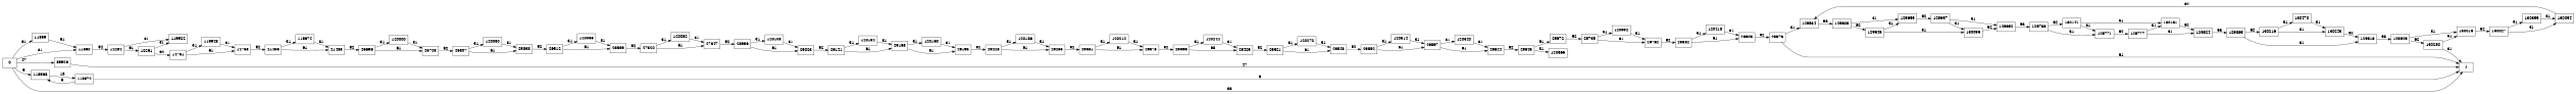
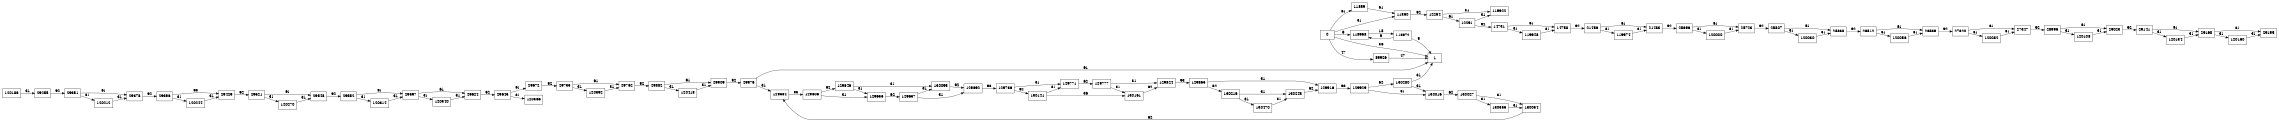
  digraph {
    rankdir=LR
    node [shape=rectangle]
    11859
    11860
    12264
    12291
    119922
    14731
    14758
    119948
    21456
    21483
    119974
    25696
    25723
    120000
    25807
    25838
    120030
    26512
    26539
    120056
    27320
    27347
    120082
    28996
    29023
    120108
    29141
    29168
    120134
    29195
    120160
-   29228
    29255
    120186
    29351
    29378
    120212
    29396
    29429
    120244
    29521
    29548
    120270
    29552
    29597
    120314
    29624
    120340
    29645
    29672
    120366
    29735
    29762
    120392
    29882
    29909
    120418
    29976
    1
    129534
    129606
    129646
    129655
    89926
    118968
    118972
    130095
    129657
    129692
    129736
    129771
    130141
    129777
    130161
    129824
    129865
    129916
    130216
    129929
    130243
    130470
    130016
    130280
    130027
    130054
    130355
    0
    11859 -> 11860 [label=61]
    11860 -> 12264 [label=92]
    12264 -> 12291 [label=61]
    12264 -> 119922 [label=31]
    12291 -> 119922 [label=31]
    12291 -> 14731 [label=92]
    14731 -> 14758 [label=61]
    14731 -> 119948 [label=31]
    14758 -> 21456 [label=92]
    119948 -> 14758 [label=31]
    21456 -> 21483 [label=61]
    21456 -> 119974 [label=31]
    21483 -> 25696 [label=92]
    119974 -> 21483 [label=31]
    25696 -> 25723 [label=61]
    25696 -> 120000 [label=31]
    25723 -> 25807 [label=92]
    120000 -> 25723 [label=31]
    25807 -> 25838 [label=61]
    25807 -> 120030 [label=31]
    25838 -> 26512 [label=92]
    120030 -> 25838 [label=31]
    26512 -> 26539 [label=61]
    26512 -> 120056 [label=31]
    26539 -> 27320 [label=92]
    120056 -> 26539 [label=31]
    27320 -> 27347 [label=61]
    27320 -> 120082 [label=31]
    27347 -> 28996 [label=92]
    120082 -> 27347 [label=31]
    28996 -> 29023 [label=61]
    28996 -> 120108 [label=31]
    29023 -> 29141 [label=92]
    120108 -> 29023 [label=31]
    29141 -> 29168 [label=61]
    29141 -> 120134 [label=31]
    29168 -> 29195 [label=61]
    29168 -> 120160 [label=31]
    120134 -> 29168 [label=31]
-   29195 -> 29228 [label=92]
    120160 -> 29195 [label=31]
-   29228 -> 29255 [label=61]
-   29228 -> 120186 [label=31]
    29255 -> 29351 [label=92]
    120186 -> 29255 [label=31]
    29351 -> 29378 [label=61]
    29351 -> 120212 [label=31]
    29378 -> 29396 [label=92]
    120212 -> 29378 [label=31]
    29396 -> 29429 [label=68]
    29396 -> 120244 [label=31]
    29429 -> 29521 [label=92]
    120244 -> 29429 [label=31]
    29521 -> 29548 [label=61]
    29521 -> 120270 [label=31]
    29548 -> 29552 [label=92]
    120270 -> 29548 [label=31]
    29552 -> 29597 [label=61]
    29552 -> 120314 [label=31]
    29597 -> 29624 [label=61]
    29597 -> 120340 [label=31]
    120314 -> 29597 [label=31]
    29624 -> 29645 [label=92]
    120340 -> 29624 [label=31]
    29645 -> 29672 [label=61]
    29645 -> 120366 [label=31]
    29672 -> 29735 [label=92]
    29735 -> 29762 [label=61]
    29735 -> 120392 [label=31]
    29762 -> 29882 [label=92]
    120392 -> 29762 [label=31]
    29882 -> 29909 [label=61]
    29882 -> 120418 [label=31]
    29909 -> 29976 [label=92]
    120418 -> 29909 [label=31]
    29976 -> 1 [label=61]
    29976 -> 129534 [label=31]
    129534 -> 129606 [label=93]
    129606 -> 129646 [label=62]
    129606 -> 129655 [label=31]
    129646 -> 129655 [label=31]
    129646 -> 130095 [label=31]
    129655 -> 129657 [label=62]
    89926 -> 1 [label=47]
    118968 -> 118972 [label=18]
    118972 -> 1 [label=9]
    118972 -> 118968 [label=9]
    130095 -> 129692 [label=62]
    129657 -> 130095 [label=31]
    129657 -> 129692 [label=31]
    129692 -> 129736 [label=93]
    129736 -> 129771 [label=31]
    129736 -> 130141 [label=62]
    129771 -> 129777 [label=62]
    130141 -> 129771 [label=31]
-   130141 -> 130161 [label=31]
+   130141 -> 130161 [label=36]
    129777 -> 130161 [label=31]
    129777 -> 129824 [label=31]
    130161 -> 129824 [label=62]
    129824 -> 129865 [label=93]
    129865 -> 129916 [label=31]
    129865 -> 130216 [label=62]
    129916 -> 129929 [label=93]
    130216 -> 130243 [label=31]
    130216 -> 130470 [label=31]
    129929 -> 130016 [label=31]
    129929 -> 130280 [label=62]
    130243 -> 129916 [label=62]
    130470 -> 130243 [label=31]
    130016 -> 130027 [label=62]
    130280 -> 1 [label=31]
    130280 -> 130016 [label=31]
    130027 -> 130054 [label=31]
    130027 -> 130355 [label=31]
    130054 -> 129534 [label=62]
    130355 -> 130054 [label=31]
    0 -> 11859 [label=61]
    0 -> 11860 [label=31]
    0 -> 1 [label=36]
    0 -> 89926 [label=47]
    0 -> 118968 [label=9]
  }
